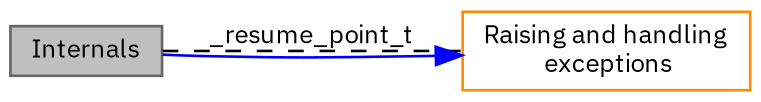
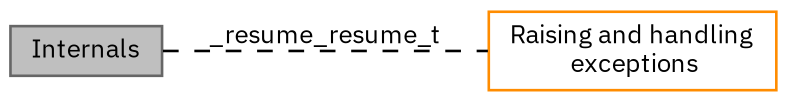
  digraph {
    rankdir=LR
    fontname="IBM Plex Sans"
    node [fontname="IBM Plex Sans" fontsize=10 shape=record style=filled]
    edge [fontname="IBM Plex Sans" fontsize=10 labelfontname=FreeSans labelfontsize=10 shape=plaintext]
    n1 [color=gray40 fillcolor=grey75 fontcolor=black height=0.2 label=Internals width=0.4]
    n2 [color=darkorange fillcolor=white height=0.2 label="Raising and handling\l exceptions" width=0.4]
-   n1 -> n2 [color=black dir=none label=_resume_point_t style=dashed]
-   n2 -> n1 [color=blue dir=back style=solid]
+   n1 -> n2 [color=black dir=none label=_resume_resume_t style=dashed]
  }
